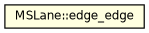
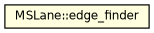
  digraph {
    rankdir=LR
-   n1 [color=black fillcolor=lightyellow fontname=Helvetica fontsize=10 height=0.2 label="MSLane::edge_edge" shape=box style=filled width=0.4]
+   n1 [color=black fillcolor=lightyellow fontname=Helvetica fontsize=10 height=0.2 label="MSLane::edge_finder" shape=box style=filled width=0.4]
  }
